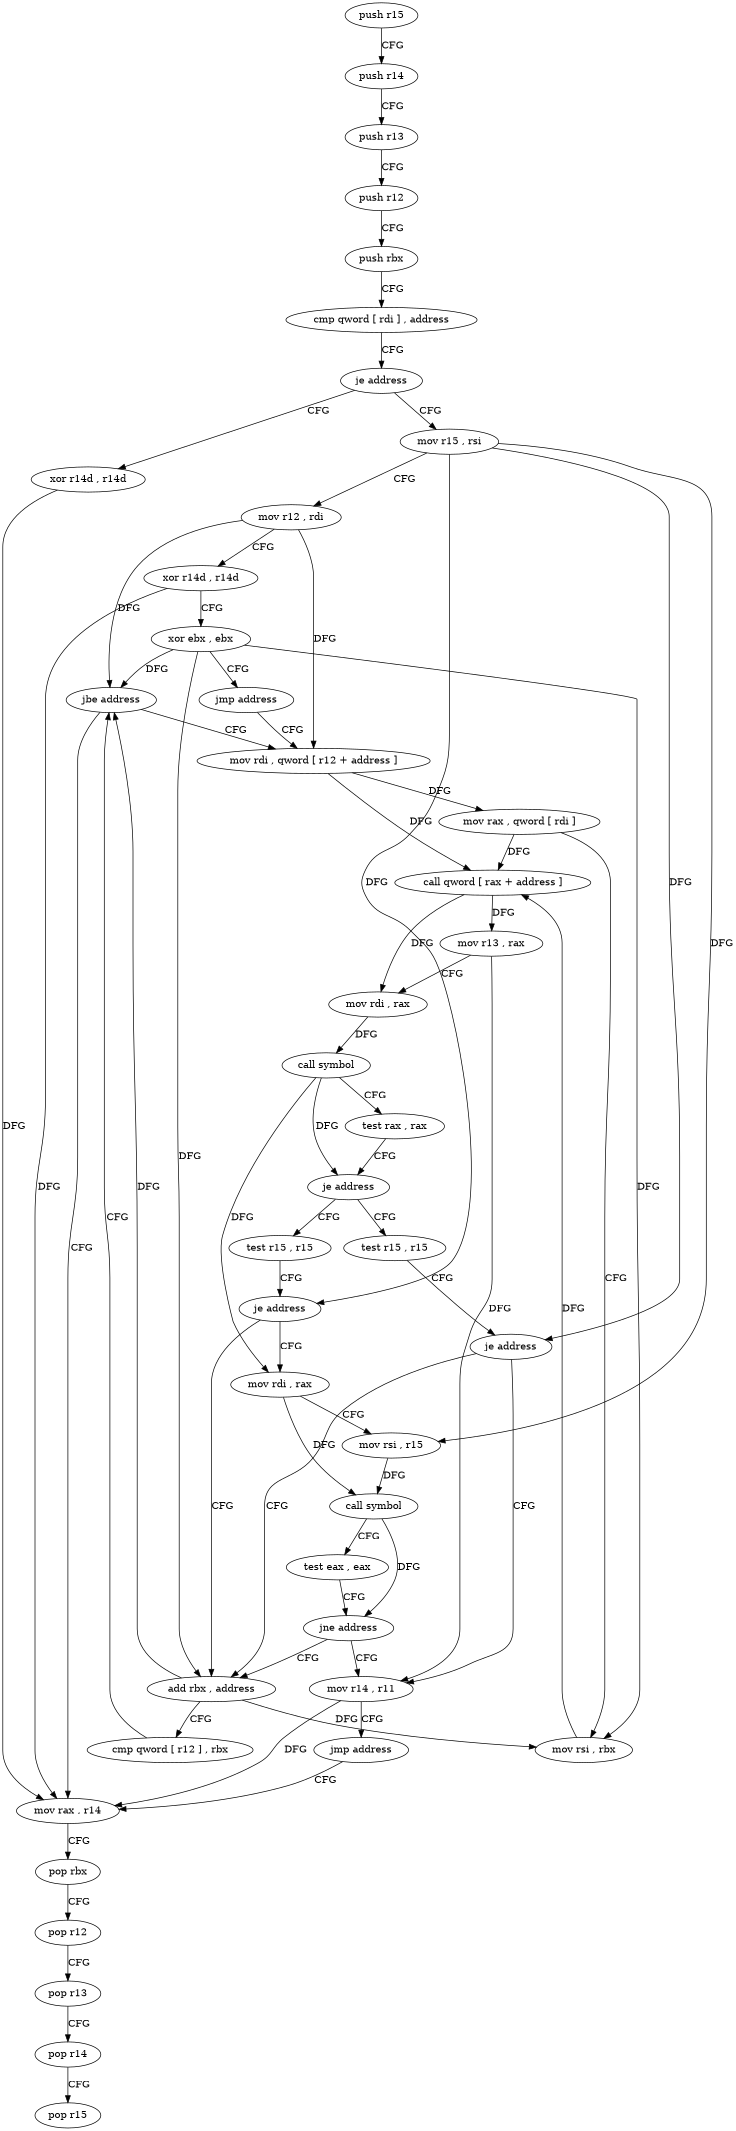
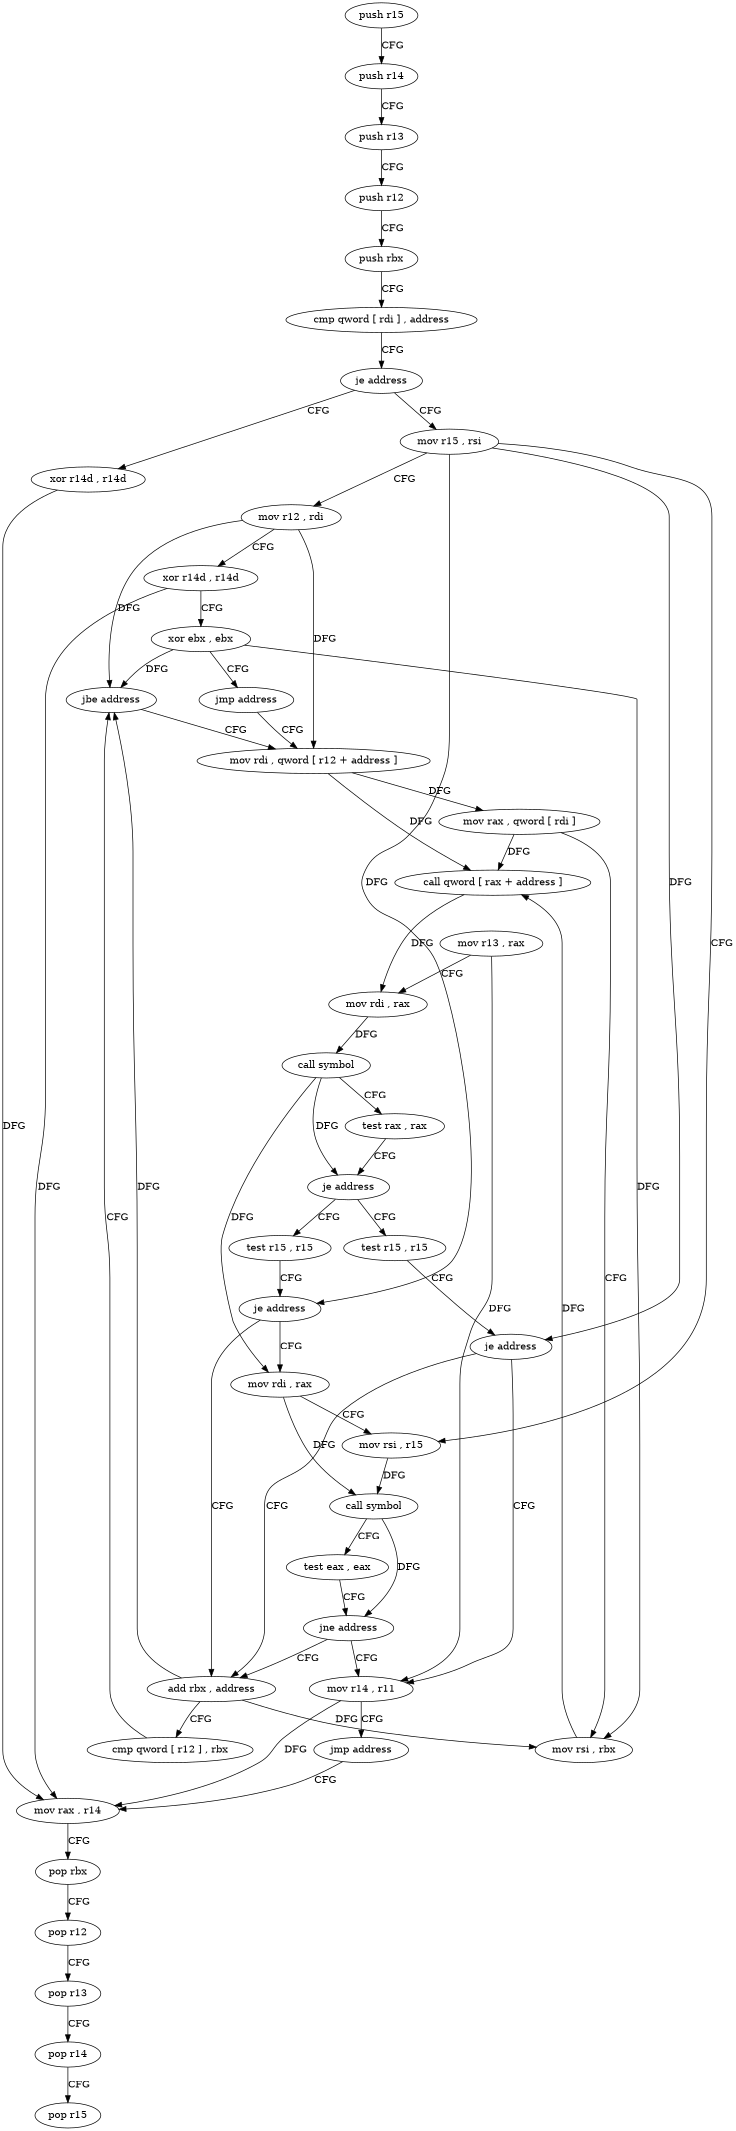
  digraph {
    n1 [label="push r15"]
    n2 [label="push r14"]
    n3 [label="push r13"]
    n4 [label="push r12"]
    n5 [label="push rbx"]
    n6 [label="cmp qword [ rdi ] , address"]
    n7 [label="je address"]
    n8 [label="xor r14d , r14d"]
    n9 [label="mov r15 , rsi"]
    n10 [label="mov rax , r14"]
    n11 [label="mov r12 , rdi"]
    n12 [label="je address"]
    n13 [label="je address"]
    n14 [label="mov rsi , r15"]
    n15 [label="pop rbx"]
    n16 [label="xor r14d , r14d"]
    n17 [label="mov rdi , qword [ r12 + address ]"]
    n18 [label="jbe address"]
    n19 [label="add rbx , address"]
    n20 [label="mov r14 , r11"]
    n21 [label="mov rdi , rax"]
    n22 [label="call symbol"]
    n23 [label="pop r12"]
    n24 [label="xor ebx , ebx"]
    n25 [label="mov rax , qword [ rdi ]"]
    n26 [label="call qword [ rax + address ]"]
    n27 [label="jmp address"]
    n28 [label="mov rsi , rbx"]
    n29 [label="cmp qword [ r12 ] , rbx"]
    n30 [label="mov r13 , rax"]
    n31 [label="mov rdi , rax"]
    n32 [label="call symbol"]
    n33 [label="jmp address"]
    n34 [label="test rax , rax"]
    n35 [label="je address"]
    n36 [label="test r15 , r15"]
    n37 [label="test r15 , r15"]
    n38 [label="test eax , eax"]
    n39 [label="jne address"]
    n40 [label="pop r13"]
    n41 [label="pop r14"]
    n42 [label="pop r15"]
    n1 -> n2 [label=CFG]
    n2 -> n3 [label=CFG]
    n3 -> n4 [label=CFG]
    n4 -> n5 [label=CFG]
    n5 -> n6 [label=CFG]
    n6 -> n7 [label=CFG]
    n7 -> n8 [label=CFG]
    n7 -> n9 [label=CFG]
    n8 -> n10 [label=DFG]
    n9 -> n11 [label=CFG]
    n9 -> n12 [label=DFG]
    n9 -> n13 [label=DFG]
-   n9 -> n14 [label=DFG]
+   n9 -> n14 [label=CFG]
    n10 -> n15 [label=CFG]
    n11 -> n16 [label=CFG]
    n11 -> n17 [label=DFG]
    n11 -> n18 [label=DFG]
    n12 -> n19 [label=CFG]
    n12 -> n20 [label=CFG]
    n13 -> n19 [label=CFG]
    n13 -> n21 [label=CFG]
    n14 -> n22 [label=DFG]
    n15 -> n23 [label=CFG]
    n16 -> n10 [label=DFG]
    n16 -> n24 [label=CFG]
    n17 -> n25 [label=DFG]
    n17 -> n26 [label=DFG]
-   n18 -> n10 [label=CFG]
    n18 -> n17 [label=CFG]
    n19 -> n18 [label=DFG]
    n19 -> n28 [label=DFG]
    n19 -> n29 [label=CFG]
    n20 -> n10 [label=DFG]
    n20 -> n33 [label=CFG]
    n21 -> n14 [label=CFG]
    n21 -> n22 [label=DFG]
    n22 -> n38 [label=CFG]
    n22 -> n39 [label=DFG]
    n23 -> n40 [label=CFG]
    n24 -> n18 [label=DFG]
-   n24 -> n19 [label=DFG]
    n24 -> n27 [label=CFG]
    n24 -> n28 [label=DFG]
    n25 -> n26 [label=DFG]
    n25 -> n28 [label=CFG]
-   n26 -> n30 [label=DFG]
    n26 -> n31 [label=DFG]
    n27 -> n17 [label=CFG]
    n28 -> n26 [label=DFG]
    n29 -> n18 [label=CFG]
    n30 -> n20 [label=DFG]
    n30 -> n31 [label=CFG]
    n31 -> n32 [label=DFG]
    n32 -> n21 [label=DFG]
    n32 -> n34 [label=CFG]
    n32 -> n35 [label=DFG]
    n33 -> n10 [label=CFG]
    n34 -> n35 [label=CFG]
    n35 -> n36 [label=CFG]
    n35 -> n37 [label=CFG]
    n36 -> n12 [label=CFG]
    n37 -> n13 [label=CFG]
    n38 -> n39 [label=CFG]
    n39 -> n19 [label=CFG]
    n39 -> n20 [label=CFG]
    n40 -> n41 [label=CFG]
    n41 -> n42 [label=CFG]
  }
